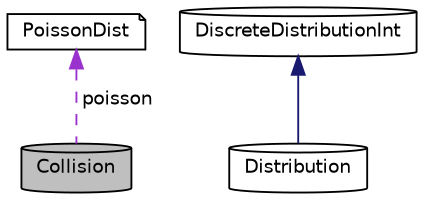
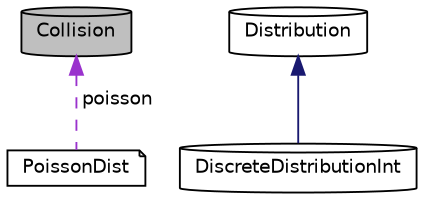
  digraph {
    node [color=black fontname=Helvetica fontsize=10 shape=cylinder]
    edge [dir=back fontname=Helvetica fontsize=10 labelfontname=Helvetica labelfontsize=10]
    n1 [fillcolor=grey75 fontcolor=black height=0.2 label=Collision style=filled width=0.4]
    n2 [height=0.2 label=PoissonDist shape=note width=0.4]
    n3 [height=0.2 label=DiscreteDistributionInt width=0.4]
    n4 [height=0.2 label=Distribution width=0.4]
-   n2 -> n1 [color=darkorchid3 label=" poisson" style=dashed]
-   n3 -> n4 [color=midnightblue style=solid]
+   n1 -> n2 [color=darkorchid3 label=" poisson" style=dashed]
+   n4 -> n3 [color=midnightblue style=solid]
  }
